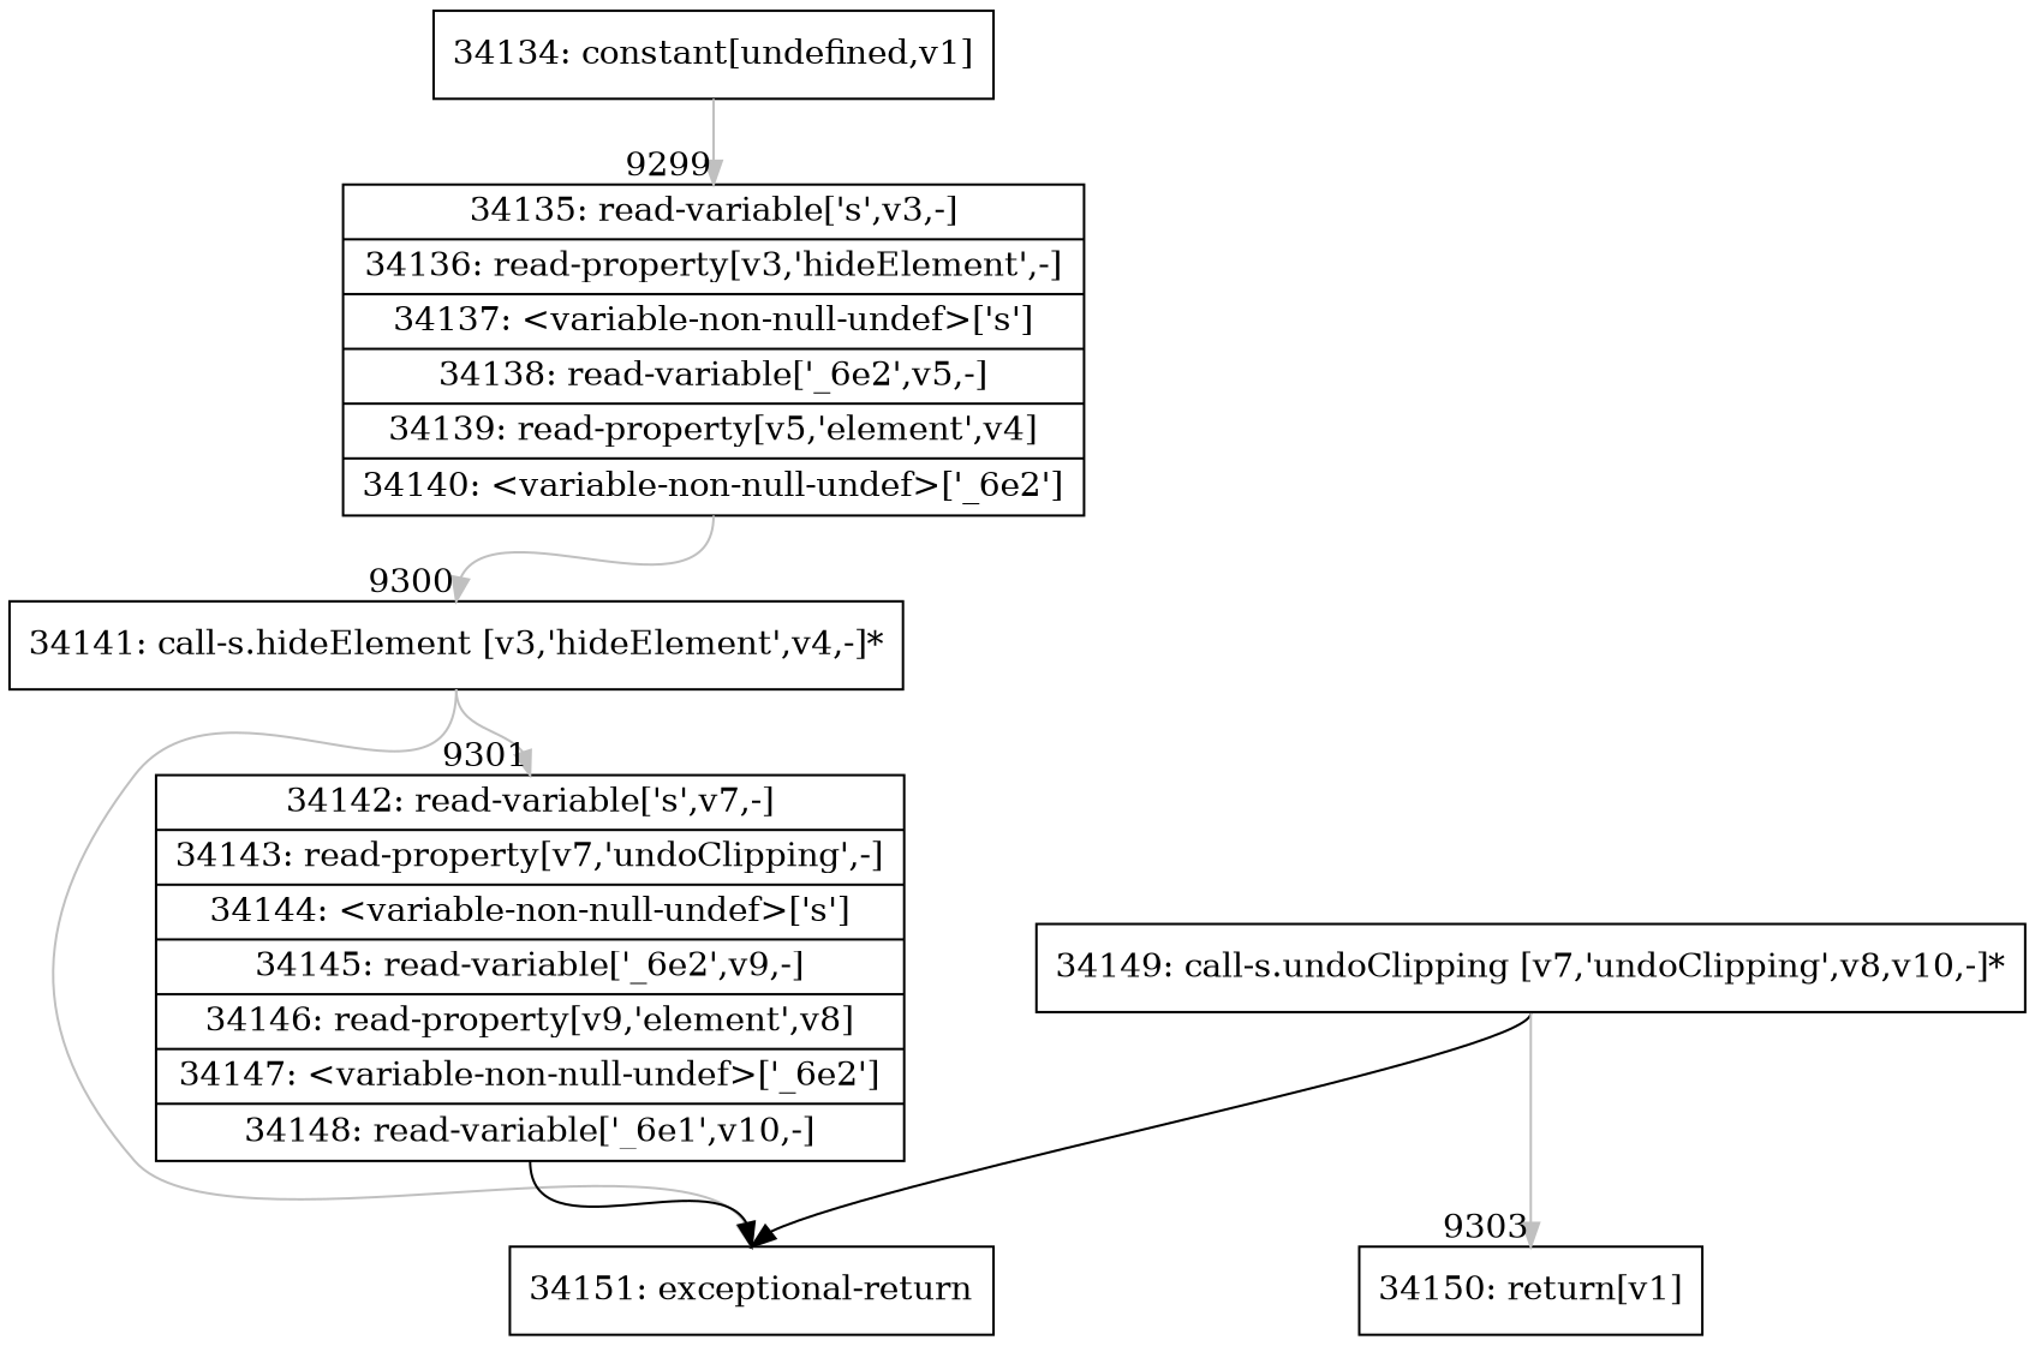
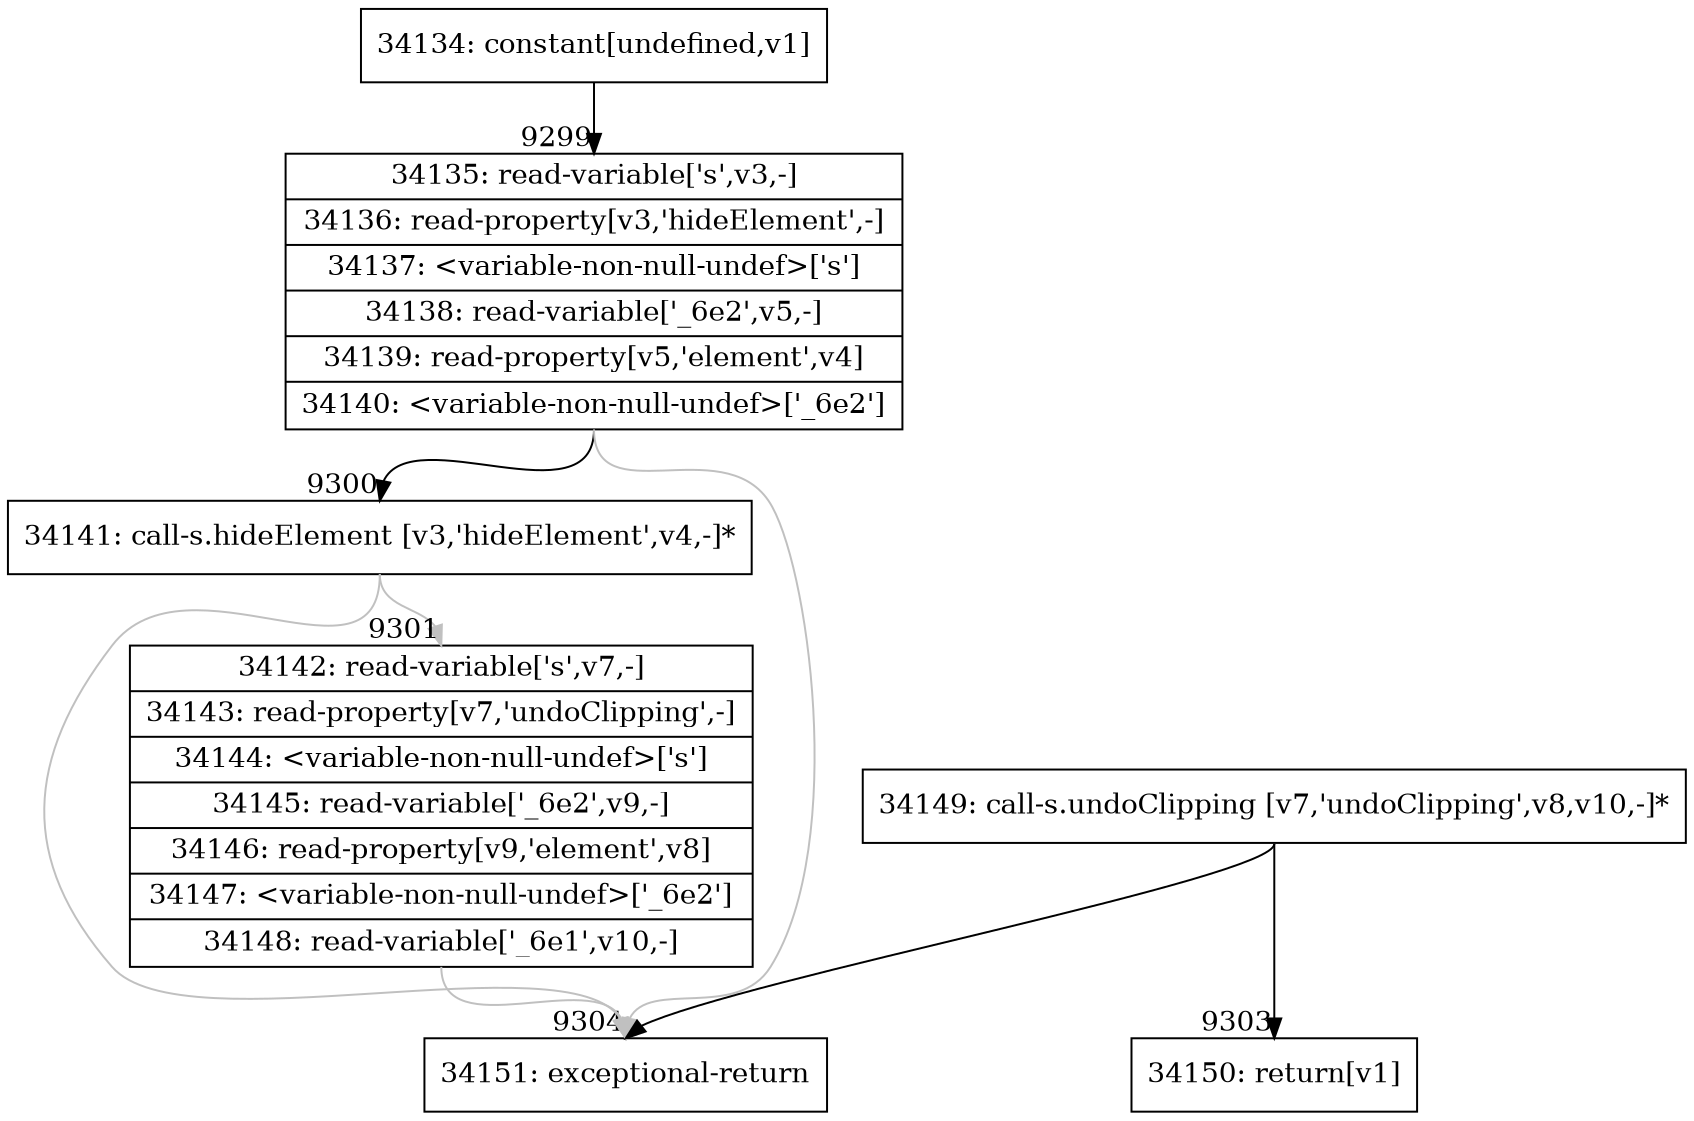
  digraph {
    rankdir=TD
    node [shape=record]
    edge [headport=n tailport=s color=gray]
    n1 [label="{34134: constant[undefined,v1]}"]
    n2 [label="{34135: read-variable['s',v3,-]|34136: read-property[v3,'hideElement',-]|34137: \<variable-non-null-undef\>['s']|34138: read-variable['_6e2',v5,-]|34139: read-property[v5,'element',v4]|34140: \<variable-non-null-undef\>['_6e2']}"]
    n3 [label="{34141: call-s.hideElement [v3,'hideElement',v4,-]*}"]
    n4 [label="{34151: exceptional-return}"]
    n5 [label="{34142: read-variable['s',v7,-]|34143: read-property[v7,'undoClipping',-]|34144: \<variable-non-null-undef\>['s']|34145: read-variable['_6e2',v9,-]|34146: read-property[v9,'element',v8]|34147: \<variable-non-null-undef\>['_6e2']|34148: read-variable['_6e1',v10,-]}"]
    n6 [label="{34149: call-s.undoClipping [v7,'undoClipping',v8,v10,-]*}"]
    n7 [label="{34150: return[v1]}"]
-   n1 -> n2 [headlabel="      9299"]
-   n2 -> n3 [headlabel="      9300"]
+   n1 -> n2 [headlabel="      9299" color=""]
+   n2 -> n3 [headlabel="      9300" color=""]
+   n2 -> n4 [headlabel="      9304"]
    n3 -> n4
    n3 -> n5 [headlabel="      9301"]
-   n5 -> n4 [color=black]
+   n5 -> n4
    n6 -> n4 [color=black]
-   n6 -> n7 [headlabel="      9303"]
+   n6 -> n7 [headlabel="      9303" color=""]
  }
